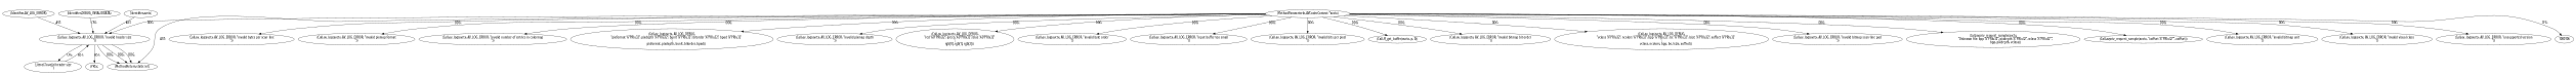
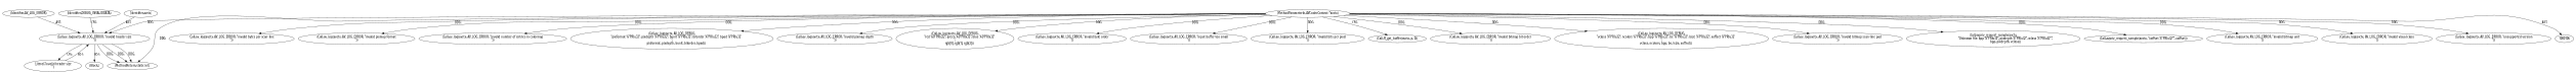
  digraph {
    fontname="Fira Sans"
    node [fontname="Fira Sans"]
    edge [fontname="Fira Sans"]
    n1 [label="(Call,av_log(avctx, AV_LOG_ERROR, \"invalid header size\n\"))"]
    n2 [label="(Literal,\"invalid header size\n\")"]
-   n3 [label="(PRIx,)"]
+   n3 [label="(Block,)"]
    n4 [label="(MethodReturn,static int)"]
    n5 [label="(MethodParameterIn,AVCodecContext *avctx)"]
    n6 [label="(Call,av_log(avctx, AV_LOG_ERROR, \"invalid bytes per scan-line\n\"))"]
    n7 [label="(Call,av_log(avctx, AV_LOG_ERROR, \"invalid pixmap format\n\"))"]
    n8 [label="(Call,av_log(avctx, AV_LOG_ERROR, \"invalid number of entries in colormap\n\"))"]
    n9 [label="(Call,av_log(avctx, AV_LOG_DEBUG,\n           \"pixformat %\"PRIu32\", pixdepth %\"PRIu32\", bunit %\"PRIu32\", bitorder %\"PRIu32\", bpad %\"PRIu32\"\n\",\n           pixformat, pixdepth, bunit, bitorder, bpad))"]
    n10 [label="(Call,av_log(avctx, AV_LOG_ERROR, \"invalid pixmap depth\n\"))"]
    n11 [label="(Call,av_log(avctx, AV_LOG_DEBUG,\n           \"red %0\"PRIx32\", green %0\"PRIx32\", blue %0\"PRIx32\"\n\",\n           rgb[0], rgb[1], rgb[2]))"]
    n12 [label="(Call,av_log(avctx, AV_LOG_ERROR, \"invalid byte order\n\"))"]
    n13 [label="(Call,av_log(avctx, AV_LOG_ERROR, \"input buffer too small\n\"))"]
    n14 [label="(Call,av_log(avctx, AV_LOG_ERROR, \"invalid bits per pixel\n\"))"]
    n15 [label="(Call,ff_get_buffer(avctx, p, 0))"]
    n16 [label="(Call,av_log(avctx, AV_LOG_ERROR, \"invalid bitmap bit order\n\"))"]
    n17 [label="(Call,av_log(avctx, AV_LOG_DEBUG,\n           \"vclass %\"PRIu32\", ncolors %\"PRIu32\", bpp %\"PRIu32\", be %\"PRIu32\", lsize %\"PRIu32\", xoffset %\"PRIu32\"\n\",\n           vclass, ncolors, bpp, be, lsize, xoffset))"]
    n18 [label="(Call,av_log(avctx, AV_LOG_ERROR, \"invalid bitmap scan-line pad\n\"))"]
    n19 [label="(Call,avpriv_request_sample(avctx,\n                              \"Unknown file: bpp %\"PRIu32\", pixdepth %\"PRIu32\", vclass %\"PRIu32\"\",\n                              bpp, pixdepth, vclass))"]
    n20 [label="(Call,avpriv_request_sample(avctx, \"xoffset %\"PRIu32\"\", xoffset))"]
    n21 [label="(Call,av_log(avctx, AV_LOG_ERROR, \"invalid bitmap unit\n\"))"]
    n22 [label="(Call,av_log(avctx, AV_LOG_ERROR, \"invalid visual class\n\"))"]
    n23 [label="(Call,av_log(avctx, AV_LOG_ERROR, \"unsupported version\n\"))"]
    n24 [label=1000106]
    n25 [label="(Identifier,AV_LOG_ERROR)"]
    n26 [label="(Identifier,DEBUG_INVALIDDATA)"]
    n27 [label="(Identifier,avctx)"]
    n1 -> n2 [label="CFG: "]
    n1 -> n3 [label="AST: "]
    n1 -> n4 [label="DDG: "]
    n1 -> n4 [label="DDG: "]
    n1 -> n4 [label="DDG: "]
    n2 -> n1 [label="AST: "]
    n5 -> n1 [label="DDG: "]
-   n5 -> n4 [label="AST: "]
+   n5 -> n4 [label="DDG: "]
    n5 -> n6 [label="DDG: "]
    n5 -> n7 [label="DDG: "]
    n5 -> n8 [label="DDG: "]
    n5 -> n9 [label="DDG: "]
    n5 -> n10 [label="DDG: "]
    n5 -> n11 [label="DDG: "]
    n5 -> n12 [label="DDG: "]
    n5 -> n13 [label="DDG: "]
    n5 -> n14 [label="DDG: "]
-   n5 -> n15 [label="DDG: "]
+   n5 -> n15 [label="CFG: "]
    n5 -> n16 [label="DDG: "]
    n5 -> n17 [label="DDG: "]
    n5 -> n18 [label="DDG: "]
    n5 -> n19 [label="DDG: "]
    n5 -> n20 [label="DDG: "]
    n5 -> n21 [label="DDG: "]
    n5 -> n22 [label="DDG: "]
    n5 -> n23 [label="DDG: "]
-   n5 -> n24 [label="CFG: "]
+   n5 -> n24 [label="AST: "]
    n25 -> n1 [label="AST: "]
    n26 -> n1 [label="CFG: "]
    n27 -> n1 [label="AST: "]
  }
